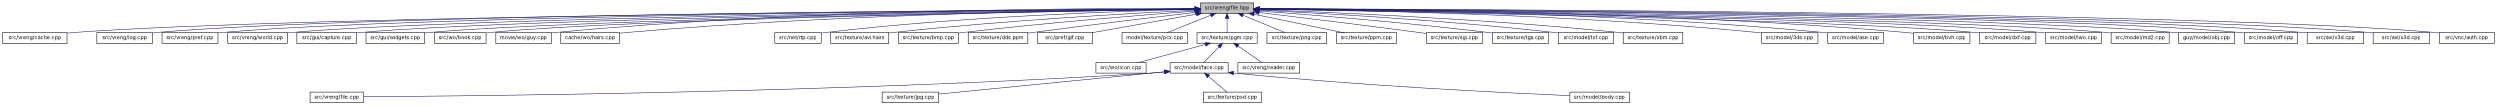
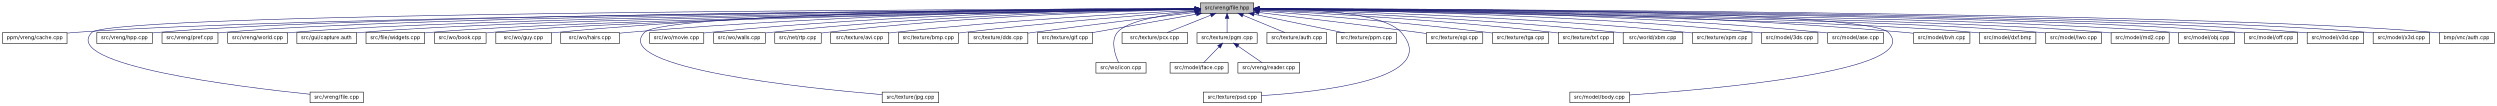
  digraph {
    fontname=Inter
    node [color=black fontname=Inter fontsize=10 shape=record]
    edge [color=midnightblue dir=back fontname=Inter fontsize=10 labelfontname=FreeSans labelfontsize=10 style=solid]
    n1 [fillcolor=grey75 fontcolor=black height=0.2 label="src/vreng/file.hpp" style=filled width=0.4]
-   n2 [height=0.2 label="src/vreng/cache.cpp" width=0.4]
+   n2 [height=0.2 label="ppm/vreng/cache.cpp" width=0.4]
    n3 [height=0.2 label="src/vreng/file.cpp" width=0.4]
-   n4 [height=0.2 label="src/vreng/log.cpp" width=0.4]
+   n4 [height=0.2 label="src/vreng/hpp.cpp" width=0.4]
    n5 [height=0.2 label="src/vreng/pref.cpp" width=0.4]
    n6 [height=0.2 label="src/vreng/world.cpp" width=0.4]
-   n7 [height=0.2 label="src/gui/capture.cpp" width=0.4]
-   n8 [height=0.2 label="src/gui/widgets.cpp" width=0.4]
+   n7 [height=0.2 label="src/gui/capture.auth" width=0.4]
+   n8 [height=0.2 label="src/file/widgets.cpp" width=0.4]
    n9 [height=0.2 label="src/wo/book.cpp" width=0.4]
-   n10 [height=0.2 label="movie/wo/guy.cpp" width=0.4]
-   n11 [height=0.2 label="cache/wo/hairs.cpp" width=0.4]
+   n10 [height=0.2 label="src/wo/guy.cpp" width=0.4]
+   n11 [height=0.2 label="src/wo/hairs.cpp" width=0.4]
    n12 [height=0.2 label="src/wo/icon.cpp" width=0.4]
+   n13 [height=0.2 label="src/wo/movie.cpp" width=0.4]
+   n14 [height=0.2 label="src/wo/walls.cpp" width=0.4]
    n15 [height=0.2 label="src/net/rtp.cpp" width=0.4]
-   n16 [height=0.2 label="src/texture/avi.hairs" width=0.4]
+   n16 [height=0.2 label="src/texture/avi.cpp" width=0.4]
    n17 [height=0.2 label="src/texture/bmp.cpp" width=0.4]
-   n18 [height=0.2 label="src/texture/dds.ppm" width=0.4]
-   n19 [height=0.2 label="src/pref/gif.cpp" width=0.4]
+   n18 [height=0.2 label="src/texture/dds.cpp" width=0.4]
+   n19 [height=0.2 label="src/texture/gif.cpp" width=0.4]
    n20 [height=0.2 label="src/texture/jpg.cpp" width=0.4]
-   n21 [height=0.2 label="model/texture/pcx.cpp" width=0.4]
+   n21 [height=0.2 label="src/texture/pcx.cpp" width=0.4]
    n22 [height=0.2 label="src/texture/pgm.cpp" width=0.4]
-   n23 [height=0.2 label="src/texture/png.cpp" width=0.4]
+   n23 [height=0.2 label="src/texture/auth.cpp" width=0.4]
    n24 [height=0.2 label="src/texture/ppm.cpp" width=0.4]
    n25 [height=0.2 label="src/texture/psd.cpp" width=0.4]
    n26 [height=0.2 label="src/texture/sgi.cpp" width=0.4]
    n27 [height=0.2 label="src/texture/tga.cpp" width=0.4]
-   n28 [height=0.2 label="src/model/txf.cpp" width=0.4]
-   n29 [height=0.2 label="src/texture/xbm.cpp" width=0.4]
+   n28 [height=0.2 label="src/texture/txf.cpp" width=0.4]
+   n29 [height=0.2 label="src/world/xbm.cpp" width=0.4]
+   n30 [height=0.2 label="src/texture/xpm.cpp" width=0.4]
    n31 [height=0.2 label="src/model/3ds.cpp" width=0.4]
    n32 [height=0.2 label="src/model/ase.cpp" width=0.4]
    n33 [height=0.2 label="src/model/body.cpp" width=0.4]
    n34 [height=0.2 label="src/model/bvh.cpp" width=0.4]
-   n35 [height=0.2 label="src/model/dxf.cpp" width=0.4]
+   n35 [height=0.2 label="src/model/dxf.bmp" width=0.4]
    n36 [height=0.2 label="src/model/lwo.cpp" width=0.4]
    n37 [height=0.2 label="src/model/md2.cpp" width=0.4]
-   n38 [height=0.2 label="guy/model/obj.cpp" width=0.4]
+   n38 [height=0.2 label="src/model/obj.cpp" width=0.4]
    n39 [height=0.2 label="src/model/off.cpp" width=0.4]
-   n40 [height=0.2 label="src/avi/v3d.cpp" width=0.4]
-   n41 [height=0.2 label="src/avi/x3d.cpp" width=0.4]
-   n42 [height=0.2 label="src/vnc/auth.cpp" width=0.4]
+   n40 [height=0.2 label="src/model/v3d.cpp" width=0.4]
+   n41 [height=0.2 label="src/model/x3d.cpp" width=0.4]
+   n42 [height=0.2 label="bmp/vnc/auth.cpp" width=0.4]
    n43 [height=0.2 label="src/vreng/reader.cpp" width=0.4]
    n44 [height=0.2 label="src/model/face.cpp" width=0.4]
    n1 -> n2
-   n44 -> n3
+   n1 -> n3
    n1 -> n4
    n1 -> n5
    n1 -> n6
    n1 -> n7
    n1 -> n8
    n1 -> n9
    n1 -> n10
    n1 -> n11
-   n22 -> n12
+   n1 -> n12
+   n1 -> n13
+   n1 -> n14
    n1 -> n15
    n1 -> n16
    n1 -> n17
    n1 -> n18
    n1 -> n19
-   n44 -> n20
+   n1 -> n20
    n1 -> n21
    n1 -> n22
    n1 -> n23
    n1 -> n24
-   n44 -> n25
+   n1 -> n25
    n1 -> n26
    n1 -> n27
    n1 -> n28
    n1 -> n29
+   n1 -> n30
    n1 -> n31
    n1 -> n32
-   n44 -> n33
+   n1 -> n33
    n1 -> n34
    n1 -> n35
    n1 -> n36
    n1 -> n37
    n1 -> n38
    n1 -> n39
    n1 -> n40
    n1 -> n41
    n1 -> n42
    n22 -> n43
    n22 -> n44
  }
